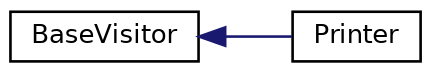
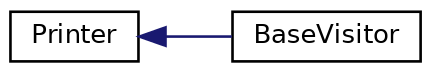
  digraph {
    rankdir=LR
    node [color=black fillcolor=white fontname=Helvetica fontsize=10 shape=record style=filled]
    n1 [height=0.2 label=BaseVisitor width=0.4]
    n2 [height=0.2 label=Printer width=0.4]
-   n1 -> n2 [color=midnightblue dir=back fontname=Helvetica fontsize=10 labelfontname=Helvetica labelfontsize=10 style=solid]
+   n2 -> n1 [color=midnightblue dir=back fontname=Helvetica fontsize=10 labelfontname=Helvetica labelfontsize=10 style=solid]
  }
